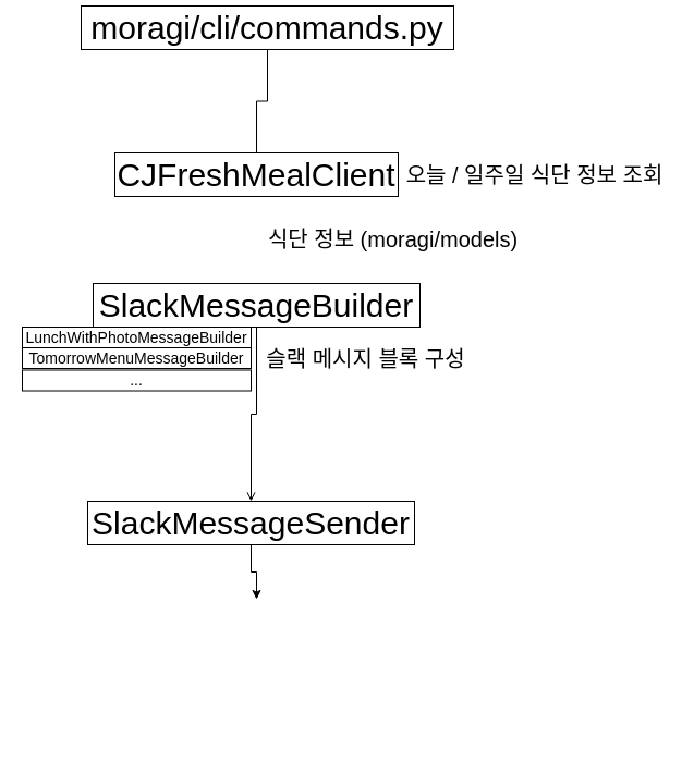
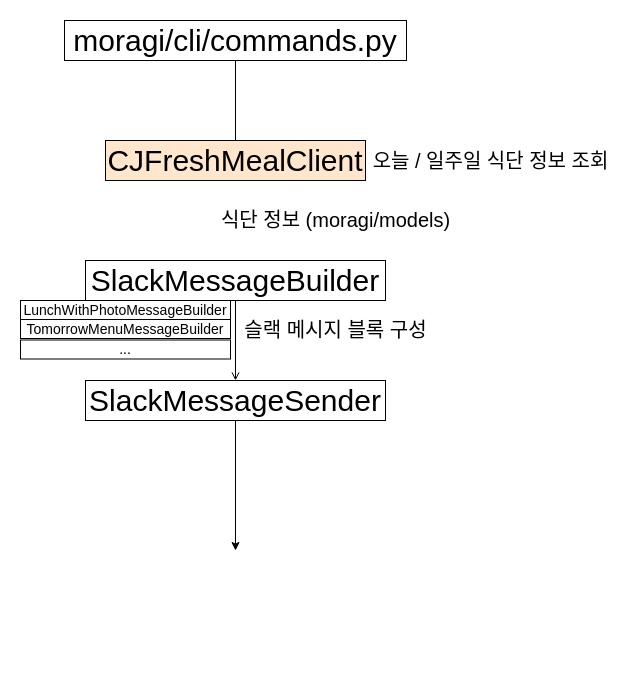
  <mxCell id="0" />
  <mxCell id="1" parent="0" />
  <mxCell id="2" value="" style="edgeStyle=orthogonalEdgeStyle;rounded=0;orthogonalLoop=1;jettySize=auto;html=1;endArrow=none;" edge="1" parent="1" source="3" target="4"><mxGeometry relative="1" as="geometry" /></mxCell>
- <mxCell id="3" value="moragi/cli/commands.py" style="rounded=0;whiteSpace=wrap;html=1;fontSize=30;" vertex="1" parent="1"><mxGeometry x="74" y="5" width="342" height="40" as="geometry" /></mxCell>
- <mxCell id="4" value="CJFreshMealClient" style="rounded=0;whiteSpace=wrap;html=1;fontSize=30;" vertex="1" parent="1"><mxGeometry x="105" y="140" width="260" height="40" as="geometry" /></mxCell>
+ <mxCell id="3" value="moragi/cli/commands.py" style="rounded=0;whiteSpace=wrap;html=1;fontSize=30;" vertex="1" parent="1"><mxGeometry x="64" y="20" width="342" height="40" as="geometry" /></mxCell>
+ <mxCell id="4" value="CJFreshMealClient" style="rounded=0;whiteSpace=wrap;html=1;fontSize=30;fillColor=#ffe6cc;" vertex="1" parent="1"><mxGeometry x="105" y="140" width="260" height="40" as="geometry" /></mxCell>
  <mxCell id="5" style="edgeStyle=orthogonalEdgeStyle;rounded=0;orthogonalLoop=1;jettySize=auto;html=1;endArrow=open;" edge="1" parent="1" source="6" target="8"><mxGeometry relative="1" as="geometry" /></mxCell>
  <mxCell id="6" value="SlackMessageBuilder" style="rounded=0;whiteSpace=wrap;html=1;fontSize=30;" vertex="1" parent="1"><mxGeometry x="85" y="260" width="300" height="40" as="geometry" /></mxCell>
  <mxCell id="7" style="edgeStyle=orthogonalEdgeStyle;rounded=0;orthogonalLoop=1;jettySize=auto;html=1;" edge="1" parent="1" source="8" target="9"><mxGeometry relative="1" as="geometry" /></mxCell>
- <mxCell id="8" value="&lt;font style=&quot;font-size: 30px;&quot;&gt;SlackMessageSender&lt;/font&gt;" style="rounded=0;whiteSpace=wrap;html=1;" vertex="1" parent="1"><mxGeometry x="80" y="460" width="300" height="40" as="geometry" /></mxCell>
+ <mxCell id="8" value="&lt;font style=&quot;font-size: 30px;&quot;&gt;SlackMessageSender&lt;/font&gt;" style="rounded=0;whiteSpace=wrap;html=1;" vertex="1" parent="1"><mxGeometry x="85" y="380" width="300" height="40" as="geometry" /></mxCell>
  <mxCell id="9" value="" style="shape=image;html=1;verticalAlign=top;verticalLabelPosition=bottom;labelBackgroundColor=#ffffff;imageAspect=0;aspect=fixed;image=https://cdn1.iconfinder.com/data/icons/social-media-circle-7/512/Circled_Slack_svg2-128.png" vertex="1" parent="1"><mxGeometry x="171" y="550" width="128" height="128" as="geometry" /></mxCell>
  <mxCell id="10" value="&lt;font style=&quot;font-size: 20px;&quot;&gt;오늘 / 일주일 식단 정보 조회&lt;/font&gt;" style="text;html=1;align=center;verticalAlign=middle;resizable=0;points=[];autosize=1;strokeColor=none;fillColor=none;" vertex="1" parent="1"><mxGeometry x="365" y="140" width="250" height="40" as="geometry" /></mxCell>
- <mxCell id="11" value="&lt;font style=&quot;font-size: 20px;&quot;&gt;식단 정보 (moragi/models)&lt;/font&gt;" style="text;html=1;align=center;verticalAlign=middle;resizable=0;points=[];autosize=1;strokeColor=none;fillColor=none;" vertex="1" parent="1"><mxGeometry x="235" y="199" width="250" height="40" as="geometry" /></mxCell>
+ <mxCell id="11" value="&lt;font style=&quot;font-size: 20px;&quot;&gt;식단 정보 (moragi/models)&lt;/font&gt;" style="text;html=1;align=center;verticalAlign=middle;resizable=0;points=[];autosize=1;strokeColor=none;fillColor=none;" vertex="1" parent="1"><mxGeometry x="210" y="199" width="250" height="40" as="geometry" /></mxCell>
  <mxCell id="12" value="LunchWithPhotoMessageBuilder" style="rounded=0;whiteSpace=wrap;html=1;fontSize=14;" vertex="1" parent="1"><mxGeometry x="20" y="300" width="210" height="19" as="geometry" /></mxCell>
  <mxCell id="13" value="TomorrowMenuMessageBuilder" style="rounded=0;whiteSpace=wrap;html=1;fontSize=14;" vertex="1" parent="1"><mxGeometry x="20" y="319" width="210" height="19" as="geometry" /></mxCell>
  <mxCell id="14" value="..." style="rounded=0;whiteSpace=wrap;html=1;fontSize=14;" vertex="1" parent="1"><mxGeometry x="20" y="339.5" width="210" height="19" as="geometry" /></mxCell>
  <mxCell id="15" value="&lt;span style=&quot;font-size: 20px;&quot;&gt;슬랙 메시지 블록 구성&lt;/span&gt;" style="text;html=1;align=center;verticalAlign=middle;resizable=0;points=[];autosize=1;strokeColor=none;fillColor=none;" vertex="1" parent="1"><mxGeometry x="235" y="308.5" width="200" height="40" as="geometry" /></mxCell>
